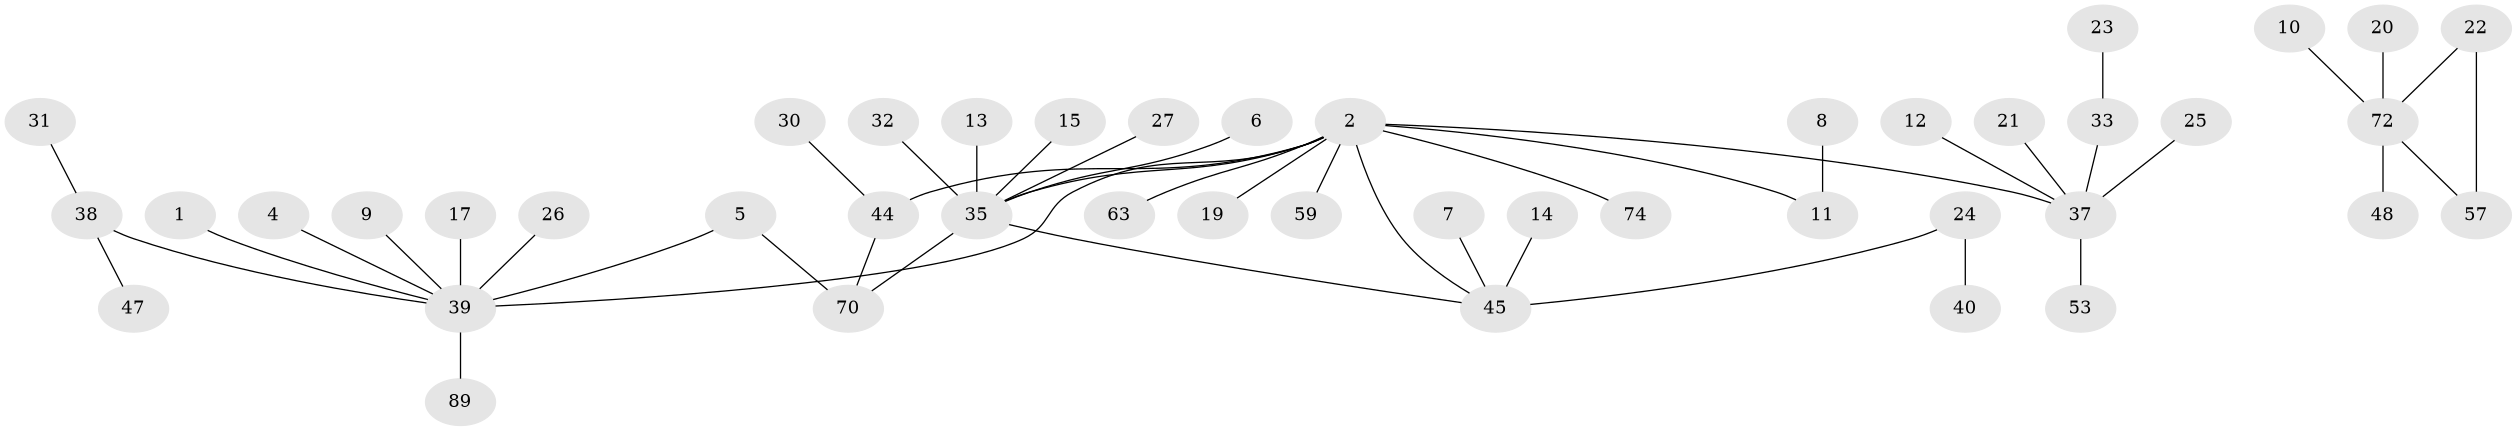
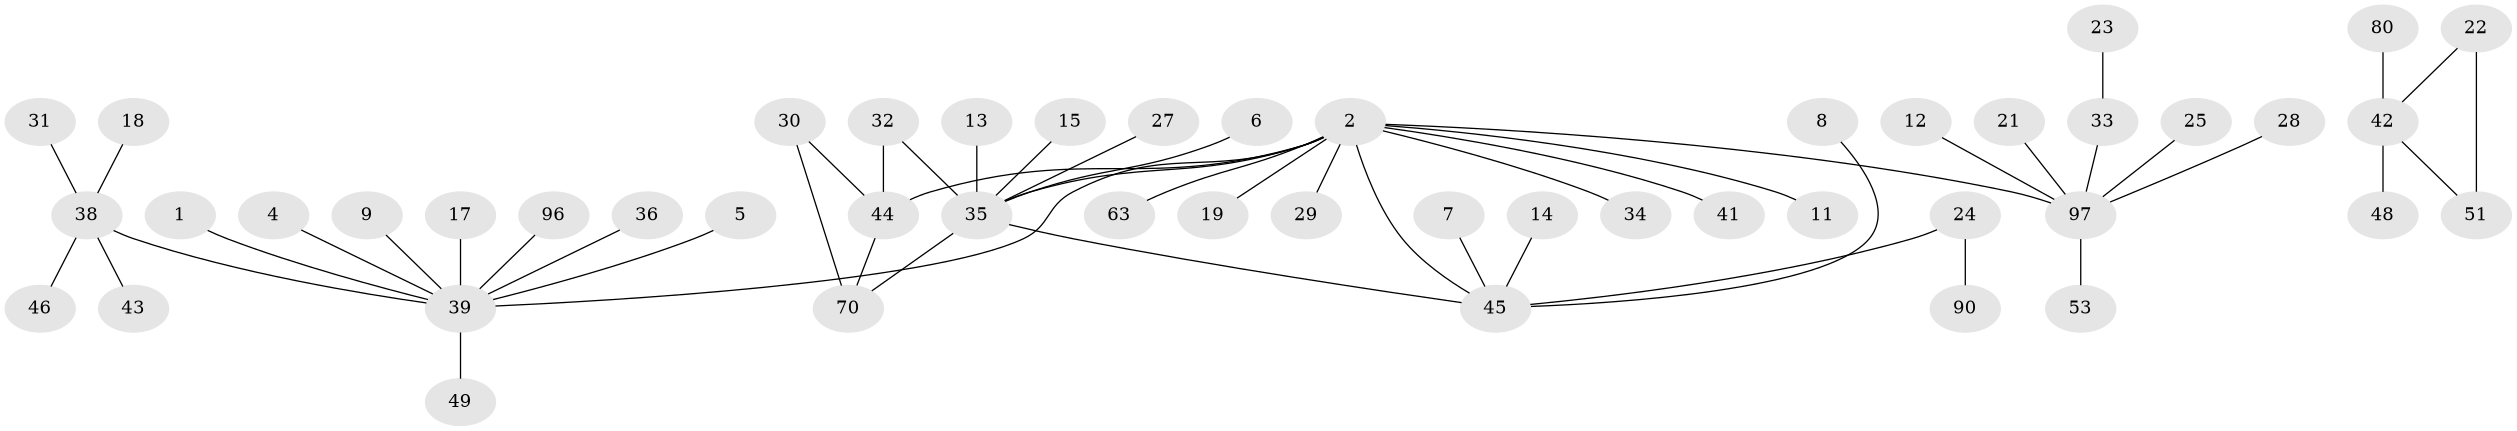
  graph {
    node [color=gray90 style=filled]
    edge [weight=1.0]
    1
    39
-   49 [label=89]
+   49
    2
    11
    19
-   29 [label=59]
-   34 [label=74]
+   29
+   34
    35
-   37
+   37 [label=97]
+   41
    n12 [label=63]
    44
    45
    n15 [label=70]
    53
-   42 [label=72]
+   42
    48
-   51 [label=57]
+   51
    4
    5
    6
    7
    8
    9
-   10
    12
    13
    14
    15
    17
+   18
    38
-   47
-   20
+   46
+   47 [label=43]
+   20 [label=80]
    21
    22
    23
    33
    24
-   40
+   40 [label=90]
    25
-   26
+   26 [label=96]
    27
+   28
    30
    31
    32
+   36
    1 -- 39
    39 -- 49
    2 -- 39
    2 -- 11
    2 -- 19
    2 -- 29
    2 -- 34
    2 -- 35
    2 -- 37
+   2 -- 41
    2 -- n12
    2 -- 44
    2 -- 45
    35 -- 45
    35 -- n15
    37 -- 53
    44 -- n15
    42 -- 48
    42 -- 51
    4 -- 39
    5 -- 39
-   5 -- n15
+   30 -- n15
    6 -- 35
    7 -- 45
-   8 -- 11
+   8 -- 45
    9 -- 39
-   10 -- 42
    12 -- 37
    13 -- 35
    14 -- 45
    15 -- 35
    17 -- 39
+   18 -- 38
    38 -- 39
+   38 -- 46
    38 -- 47
    20 -- 42
    21 -- 37
    22 -- 42
    22 -- 51
    23 -- 33
    33 -- 37
    24 -- 45
    24 -- 40
    25 -- 37
    26 -- 39
    27 -- 35
+   28 -- 37
    30 -- 44
    31 -- 38
    32 -- 35
+   32 -- 44
+   36 -- 39
  }
